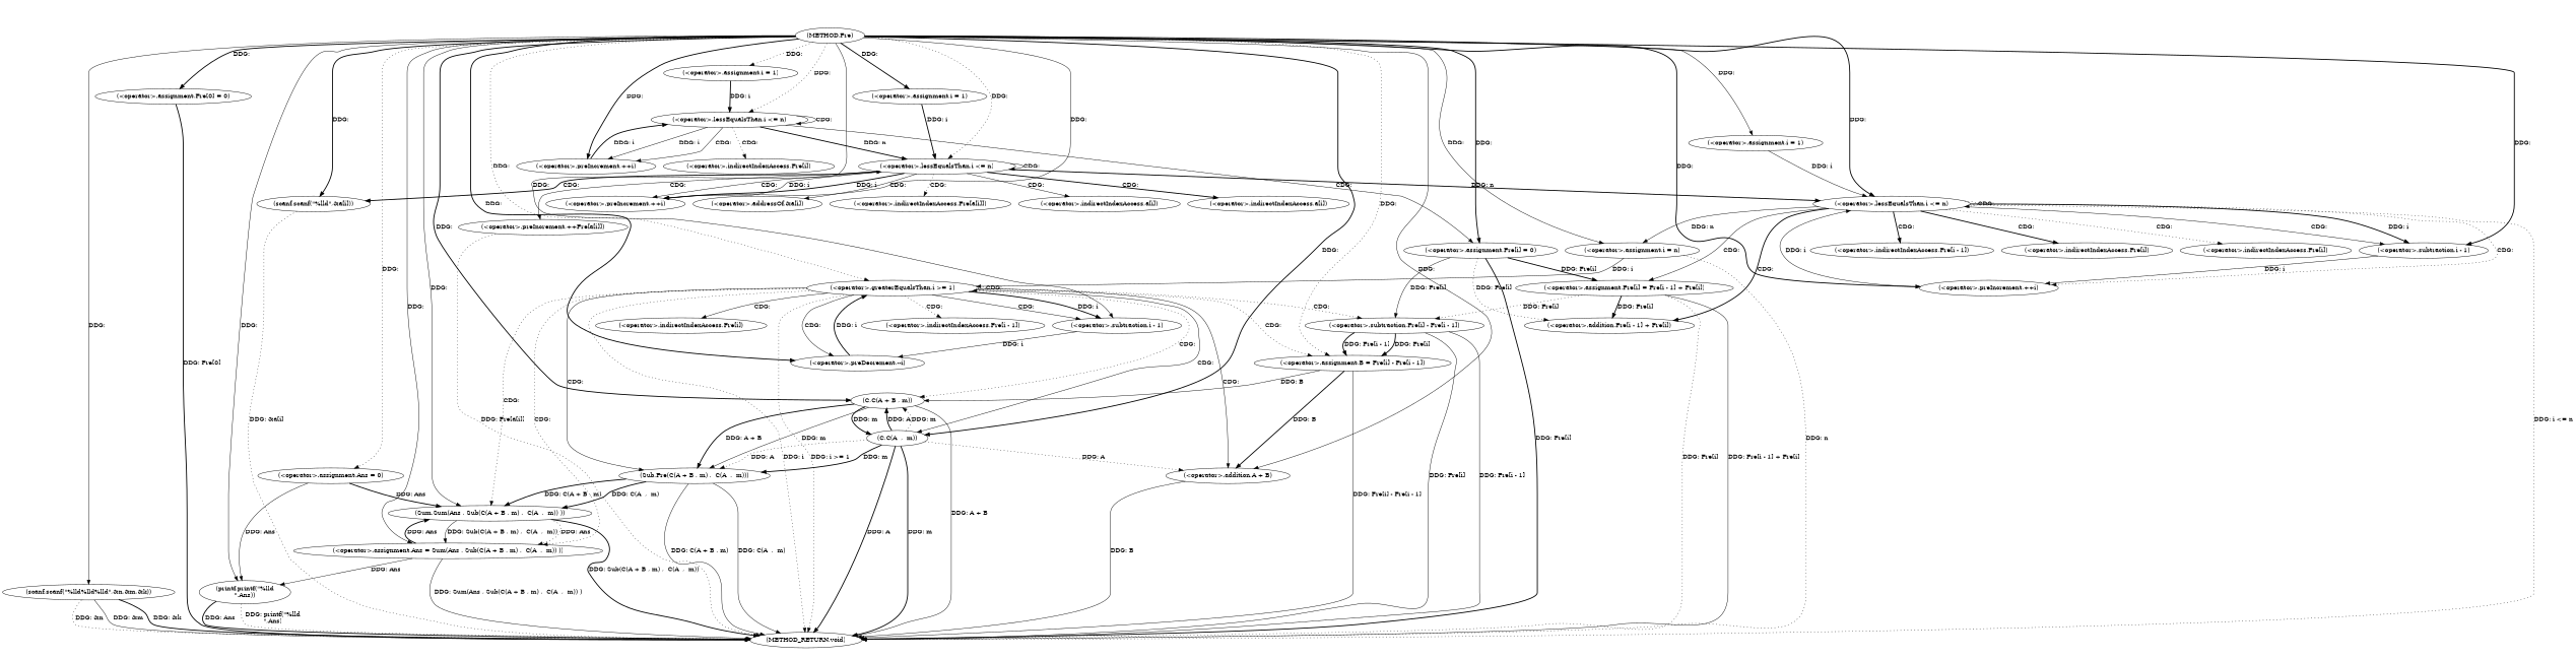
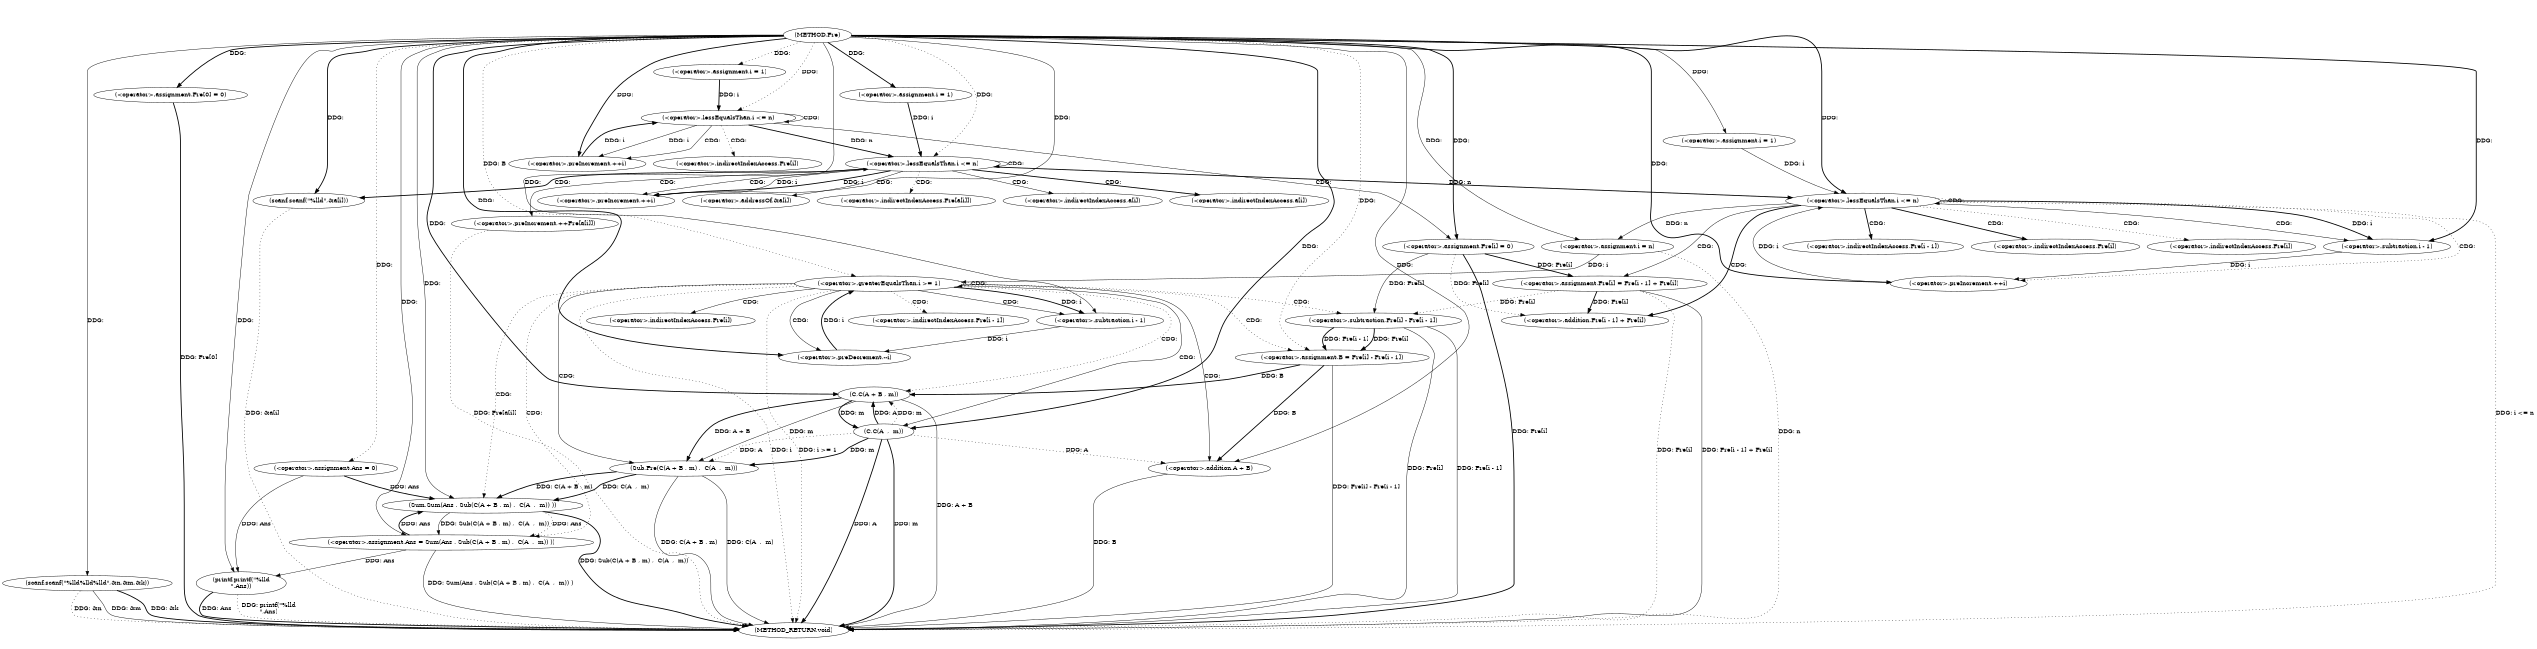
  digraph {
    edge [style=solid]
    n1 [label="(METHOD,Fre)"]
    n2 [label="(scanf,scanf(\"%lld%lld%lld\",&n,&m,&k))"]
    n3 [label="(<operator>.assignment,Fre[0] = 0)"]
    n4 [label="(<operator>.assignment,Ans = 0)"]
    n5 [label="(printf,printf(\"%lld\n\",Ans))"]
    n6 [label="(<operator>.assignment,i = 1)"]
    n7 [label="(<operator>.lessEqualsThan,i <= n)"]
    n8 [label="(<operator>.preIncrement,++i)"]
    n9 [label="(<operator>.assignment,Fre[i] = 0)"]
    n10 [label="(<operator>.assignment,i = 1)"]
    n11 [label="(<operator>.lessEqualsThan,i <= n)"]
    n12 [label="(<operator>.preIncrement,++i)"]
    n13 [label="(<operator>.assignment,i = 1)"]
    n14 [label="(<operator>.lessEqualsThan,i <= n)"]
    n15 [label="(<operator>.preIncrement,++i)"]
    n16 [label="(<operator>.assignment,i = n)"]
    n17 [label="(<operator>.greaterEqualsThan,i >= 1)"]
    n18 [label="(<operator>.preDecrement,--i)"]
    n19 [label="(scanf,scanf(\"%lld\",&a[i]))"]
    n20 [label="(<operator>.assignment,B = Fre[i] - Fre[i - 1])"]
    n21 [label="(<operator>.assignment,Ans = Sum(Ans , Sub(C(A + B , m) ,  C(A  ,  m)) ))"]
    n22 [label="(Sum,Sum(Ans , Sub(C(A + B , m) ,  C(A  ,  m)) ))"]
    n23 [label="(<operator>.subtraction,i - 1)"]
    n24 [label="(<operator>.subtraction,i - 1)"]
    n25 [label="(C,C(A + B , m))"]
    n26 [label="(C,C(A  ,  m))"]
    n27 [label="(<operator>.addition,A + B)"]
    n28 [label="(METHOD_RETURN,void)"]
    n29 [label="(<operator>.indirectIndexAccess,Fre[i])"]
    n30 [label="(<operator>.assignment,Fre[i] = Fre[i - 1] + Fre[i])"]
    n31 [label="(<operator>.addition,Fre[i - 1] + Fre[i])"]
    n32 [label="(<operator>.subtraction,Fre[i] - Fre[i - 1])"]
    n33 [label="(<operator>.preIncrement,++Fre[a[i]])"]
    n34 [label="(<operator>.addressOf,&a[i])"]
    n35 [label="(<operator>.indirectIndexAccess,Fre[a[i]])"]
    n36 [label="(<operator>.indirectIndexAccess,a[i])"]
    n37 [label="(<operator>.indirectIndexAccess,a[i])"]
    n38 [label="(<operator>.indirectIndexAccess,Fre[i])"]
    n39 [label="(<operator>.indirectIndexAccess,Fre[i - 1])"]
    n40 [label="(<operator>.indirectIndexAccess,Fre[i])"]
    n41 [label="(Sub,Fre(C(A + B , m) ,  C(A  ,  m)))"]
    n42 [label="(<operator>.indirectIndexAccess,Fre[i])"]
    n43 [label="(<operator>.indirectIndexAccess,Fre[i - 1])"]
    n1 -> n2 [label="DDG: "]
    n1 -> n3 [label="DDG: " style=bold]
    n1 -> n4 [label="DDG: " style=dotted]
    n1 -> n5 [label="DDG: "]
    n1 -> n6 [label="DDG: " style=dotted]
    n1 -> n7 [label="DDG: " style=dotted]
    n1 -> n8 [label="DDG: " style=bold]
    n1 -> n9 [label="DDG: " style=bold]
    n1 -> n10 [label="DDG: " style=bold]
    n1 -> n11 [label="DDG: " style=dotted]
    n1 -> n12 [label="DDG: "]
    n1 -> n13 [label="DDG: "]
    n1 -> n14 [label="DDG: " style=bold]
    n1 -> n15 [label="DDG: " style=bold]
    n1 -> n16 [label="DDG: "]
-   n1 -> n17 [label="DDG: " style=dotted]
+   n1 -> n17 [label="DDG: B" style=dotted]
    n1 -> n18 [label="DDG: " style=bold]
    n1 -> n19 [label="DDG: " style=bold]
    n1 -> n20 [label="DDG: " style=dotted]
    n1 -> n21 [label="DDG: "]
    n1 -> n22 [label="DDG: "]
    n1 -> n23 [label="DDG: " style=bold]
    n1 -> n24 [label="DDG: "]
    n1 -> n25 [label="DDG: " style=bold]
    n1 -> n26 [label="DDG: " style=bold]
    n1 -> n27 [label="DDG: "]
    n2 -> n28 [label="DDG: &n" style=dotted]
    n2 -> n28 [label="DDG: &m"]
    n2 -> n28 [label="DDG: &k" style=bold]
    n3 -> n28 [label="DDG: Fre[0]" style=bold]
    n4 -> n5 [label="DDG: Ans"]
    n4 -> n22 [label="DDG: Ans" style=bold]
    n5 -> n28 [label="DDG: Ans" style=bold]
    n5 -> n28 [label="DDG: printf(\"%lld\n\",Ans)" style=dotted]
    n6 -> n7 [label="DDG: i" style=bold]
    n7 -> n7 [label="CDG: "]
    n7 -> n8 [label="DDG: i"]
    n7 -> n8 [label="CDG: "]
    n7 -> n9 [label="CDG: "]
    n7 -> n11 [label="DDG: n" style=bold]
    n7 -> n29 [label="CDG: " style=dotted]
    n8 -> n7 [label="DDG: i" style=bold]
    n9 -> n28 [label="DDG: Fre[i]" style=bold]
    n9 -> n30 [label="DDG: Fre[i]" style=bold]
    n9 -> n31 [label="DDG: Fre[i]" style=dotted]
    n9 -> n32 [label="DDG: Fre[i]"]
    n10 -> n11 [label="DDG: i" style=bold]
    n11 -> n11 [label="CDG: "]
    n11 -> n12 [label="DDG: i" style=bold]
    n11 -> n12 [label="CDG: "]
    n11 -> n14 [label="DDG: n" style=bold]
    n11 -> n19 [label="CDG: " style=bold]
    n11 -> n33 [label="CDG: "]
    n11 -> n34 [label="CDG: "]
    n11 -> n35 [label="CDG: " style=dotted]
    n11 -> n36 [label="CDG: "]
    n11 -> n37 [label="CDG: " style=bold]
    n12 -> n11 [label="DDG: i"]
    n13 -> n14 [label="DDG: i"]
    n14 -> n14 [label="CDG: " style=dotted]
    n14 -> n15 [label="CDG: " style=dotted]
    n14 -> n16 [label="DDG: n"]
    n14 -> n23 [label="DDG: i" style=bold]
    n14 -> n23 [label="CDG: "]
    n14 -> n28 [label="DDG: i <= n" style=dotted]
    n14 -> n30 [label="CDG: "]
    n14 -> n31 [label="CDG: " style=bold]
    n14 -> n38 [label="CDG: " style=dotted]
    n14 -> n39 [label="CDG: " style=bold]
    n14 -> n40 [label="CDG: " style=bold]
    n15 -> n14 [label="DDG: i"]
    n16 -> n17 [label="DDG: i"]
    n16 -> n28 [label="DDG: n" style=dotted]
    n17 -> n17 [label="CDG: " style=dotted]
    n17 -> n18 [label="CDG: "]
    n17 -> n20 [label="CDG: " style=dotted]
    n17 -> n21 [label="CDG: " style=dotted]
    n17 -> n22 [label="CDG: " style=dotted]
    n17 -> n24 [label="DDG: i" style=bold]
    n17 -> n24 [label="CDG: "]
    n17 -> n25 [label="CDG: " style=dotted]
    n17 -> n26 [label="CDG: "]
    n17 -> n27 [label="CDG: "]
    n17 -> n28 [label="DDG: i" style=dotted]
    n17 -> n28 [label="DDG: i >= 1" style=dotted]
    n17 -> n32 [label="CDG: " style=dotted]
    n17 -> n41 [label="CDG: "]
    n17 -> n42 [label="CDG: "]
    n17 -> n43 [label="CDG: " style=dotted]
    n18 -> n17 [label="DDG: i" style=bold]
    n19 -> n28 [label="DDG: &a[i]" style=dotted]
-   n20 -> n25 [label="DDG: B"]
+   n20 -> n25 [label="DDG: B" style=bold]
    n20 -> n27 [label="DDG: B" style=bold]
    n20 -> n28 [label="DDG: Fre[i] - Fre[i - 1]"]
    n21 -> n5 [label="DDG: Ans"]
    n21 -> n22 [label="DDG: Ans" style=bold]
    n21 -> n28 [label="DDG: Sum(Ans , Sub(C(A + B , m) ,  C(A  ,  m)) )"]
    n22 -> n21 [label="DDG: Sub(C(A + B , m) ,  C(A  ,  m))"]
    n22 -> n21 [label="DDG: Ans" style=dotted]
    n22 -> n28 [label="DDG: Sub(C(A + B , m) ,  C(A  ,  m))" style=bold]
    n23 -> n15 [label="DDG: i"]
    n24 -> n18 [label="DDG: i"]
    n25 -> n26 [label="DDG: m" style=bold]
    n25 -> n28 [label="DDG: A + B"]
    n25 -> n41 [label="DDG: m"]
    n25 -> n41 [label="DDG: A + B" style=bold]
    n26 -> n25 [label="DDG: A" style=bold]
    n26 -> n25 [label="DDG: m" style=dotted]
    n26 -> n27 [label="DDG: A" style=dotted]
    n26 -> n28 [label="DDG: A" style=bold]
    n26 -> n28 [label="DDG: m" style=bold]
    n26 -> n41 [label="DDG: m" style=bold]
    n26 -> n41 [label="DDG: A" style=dotted]
    n27 -> n28 [label="DDG: B"]
    n30 -> n28 [label="DDG: Fre[i]" style=dotted]
    n30 -> n28 [label="DDG: Fre[i - 1] + Fre[i]"]
    n30 -> n31 [label="DDG: Fre[i]" style=bold]
    n30 -> n32 [label="DDG: Fre[i]" style=dotted]
    n32 -> n20 [label="DDG: Fre[i]" style=bold]
    n32 -> n20 [label="DDG: Fre[i - 1]" style=bold]
    n32 -> n28 [label="DDG: Fre[i]"]
    n32 -> n28 [label="DDG: Fre[i - 1]"]
    n33 -> n28 [label="DDG: Fre[a[i]]" style=dotted]
    n41 -> n22 [label="DDG: C(A + B , m)" style=bold]
    n41 -> n22 [label="DDG: C(A  ,  m)" style=bold]
    n41 -> n28 [label="DDG: C(A + B , m)"]
    n41 -> n28 [label="DDG: C(A  ,  m)"]
  }
